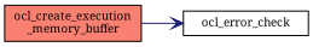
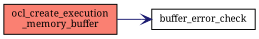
  digraph {
    rankdir=LR
    fontname="Noto Serif"
    node [color=black fontname="Noto Serif" fontsize=10 shape=record style=filled]
    n1 [fillcolor=salmon fontcolor=black height=0.2 label="ocl_create_execution\l_memory_buffer" width=0.4]
-   n2 [fillcolor=white height=0.2 label=ocl_error_check width=0.4]
+   n2 [fillcolor=white height=0.2 label=buffer_error_check width=0.4]
    n1 -> n2 [color=midnightblue fontname="Noto Serif" fontsize=10 labelfontname=Helvetica labelfontsize=10 style=solid arrowhead=vee]
  }
